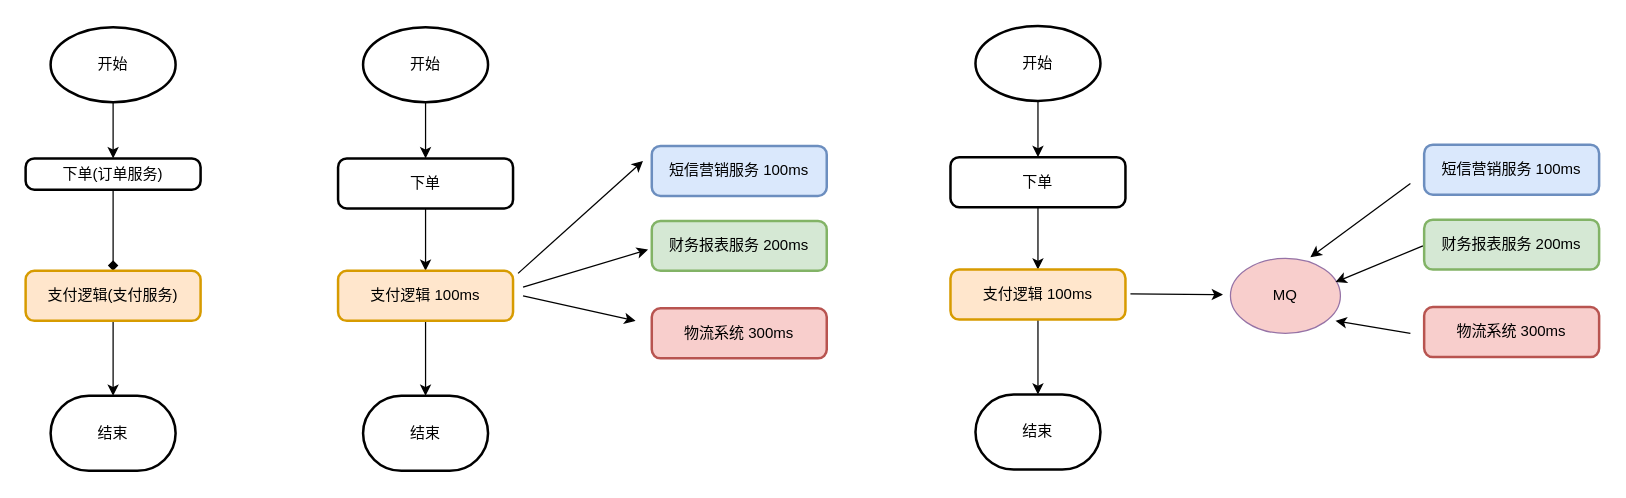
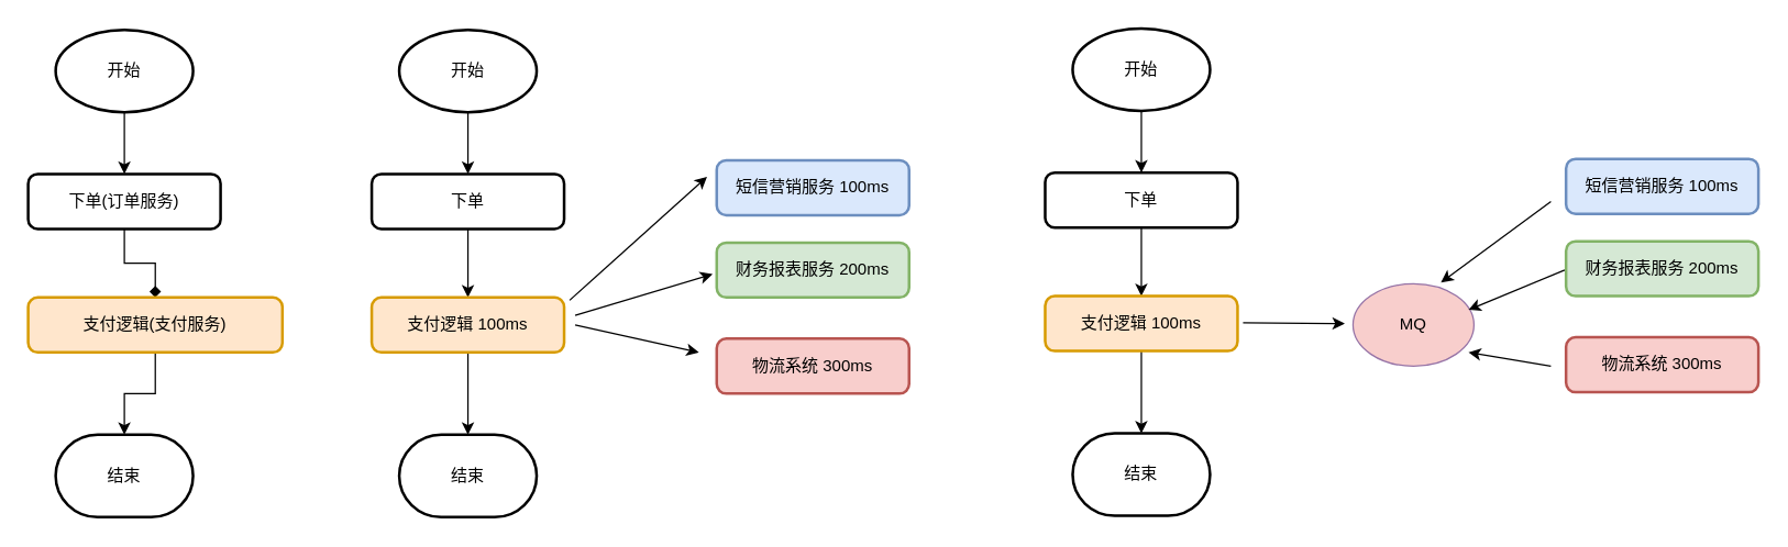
  <mxCell id="0" />
  <mxCell id="1" parent="0" />
  <mxCell id="2" value="" style="edgeStyle=orthogonalEdgeStyle;rounded=0;orthogonalLoop=1;jettySize=auto;html=1;" edge="1" parent="1" source="3" target="5"><mxGeometry relative="1" as="geometry" /></mxCell>
  <mxCell id="3" value="开始" style="strokeWidth=2;html=1;shape=mxgraph.flowchart.start_1;whiteSpace=wrap;" vertex="1" parent="1"><mxGeometry x="40" y="21" width="100" height="60" as="geometry" /></mxCell>
  <mxCell id="4" value="" style="edgeStyle=orthogonalEdgeStyle;rounded=0;orthogonalLoop=1;jettySize=auto;html=1;endArrow=diamond;" edge="1" parent="1" source="5" target="7"><mxGeometry relative="1" as="geometry" /></mxCell>
- <mxCell id="5" value="下单(订单服务)" style="rounded=1;whiteSpace=wrap;html=1;absoluteArcSize=1;arcSize=14;strokeWidth=2;" vertex="1" parent="1"><mxGeometry x="20" y="126" width="140" height="25" as="geometry" /></mxCell>
+ <mxCell id="5" value="下单(订单服务)" style="rounded=1;whiteSpace=wrap;html=1;absoluteArcSize=1;arcSize=14;strokeWidth=2;" vertex="1" parent="1"><mxGeometry x="20" y="126" width="140" height="40" as="geometry" /></mxCell>
  <mxCell id="6" value="" style="edgeStyle=orthogonalEdgeStyle;rounded=0;orthogonalLoop=1;jettySize=auto;html=1;" edge="1" parent="1" source="7" target="8"><mxGeometry relative="1" as="geometry" /></mxCell>
- <mxCell id="7" value="支付逻辑(支付服务)" style="rounded=1;whiteSpace=wrap;html=1;absoluteArcSize=1;arcSize=14;strokeWidth=2;fillColor=#ffe6cc;strokeColor=#d79b00;" vertex="1" parent="1"><mxGeometry x="20" y="216" width="140" height="40" as="geometry" /></mxCell>
+ <mxCell id="7" value="支付逻辑(支付服务)" style="rounded=1;whiteSpace=wrap;html=1;absoluteArcSize=1;arcSize=14;strokeWidth=2;fillColor=#ffe6cc;strokeColor=#d79b00;" vertex="1" parent="1"><mxGeometry x="20" y="216" width="185" height="40" as="geometry" /></mxCell>
  <mxCell id="8" value="结束" style="strokeWidth=2;html=1;shape=mxgraph.flowchart.terminator;whiteSpace=wrap;" vertex="1" parent="1"><mxGeometry x="40" y="316" width="100" height="60" as="geometry" /></mxCell>
  <mxCell id="9" value="" style="edgeStyle=orthogonalEdgeStyle;rounded=0;orthogonalLoop=1;jettySize=auto;html=1;" edge="1" parent="1" source="10" target="12"><mxGeometry relative="1" as="geometry" /></mxCell>
  <mxCell id="10" value="开始" style="strokeWidth=2;html=1;shape=mxgraph.flowchart.start_1;whiteSpace=wrap;" vertex="1" parent="1"><mxGeometry x="290" y="21" width="100" height="60" as="geometry" /></mxCell>
  <mxCell id="11" value="" style="edgeStyle=orthogonalEdgeStyle;rounded=0;orthogonalLoop=1;jettySize=auto;html=1;" edge="1" parent="1" source="12" target="14"><mxGeometry relative="1" as="geometry" /></mxCell>
  <mxCell id="12" value="下单" style="rounded=1;whiteSpace=wrap;html=1;absoluteArcSize=1;arcSize=14;strokeWidth=2;" vertex="1" parent="1"><mxGeometry x="270" y="126" width="140" height="40" as="geometry" /></mxCell>
  <mxCell id="13" value="" style="edgeStyle=orthogonalEdgeStyle;rounded=0;orthogonalLoop=1;jettySize=auto;html=1;" edge="1" parent="1" source="14" target="15"><mxGeometry relative="1" as="geometry" /></mxCell>
  <mxCell id="14" value="支付逻辑 100ms" style="rounded=1;whiteSpace=wrap;html=1;absoluteArcSize=1;arcSize=14;strokeWidth=2;fillColor=#ffe6cc;strokeColor=#d79b00;" vertex="1" parent="1"><mxGeometry x="270" y="216" width="140" height="40" as="geometry" /></mxCell>
  <mxCell id="15" value="结束" style="strokeWidth=2;html=1;shape=mxgraph.flowchart.terminator;whiteSpace=wrap;" vertex="1" parent="1"><mxGeometry x="290" y="316" width="100" height="60" as="geometry" /></mxCell>
  <mxCell id="16" value="短信营销服务 100ms" style="rounded=1;whiteSpace=wrap;html=1;absoluteArcSize=1;arcSize=14;strokeWidth=2;fillColor=#dae8fc;strokeColor=#6c8ebf;" vertex="1" parent="1"><mxGeometry x="521" y="116" width="140" height="40" as="geometry" /></mxCell>
  <mxCell id="17" value="财务报表服务 200ms" style="rounded=1;whiteSpace=wrap;html=1;absoluteArcSize=1;arcSize=14;strokeWidth=2;fillColor=#d5e8d4;strokeColor=#82b366;" vertex="1" parent="1"><mxGeometry x="521" y="176" width="140" height="40" as="geometry" /></mxCell>
  <mxCell id="18" value="物流系统 300ms" style="rounded=1;whiteSpace=wrap;html=1;absoluteArcSize=1;arcSize=14;strokeWidth=2;fillColor=#f8cecc;strokeColor=#b85450;" vertex="1" parent="1"><mxGeometry x="521" y="246" width="140" height="40" as="geometry" /></mxCell>
  <mxCell id="19" value="" style="shape=image;html=1;verticalAlign=top;verticalLabelPosition=bottom;labelBackgroundColor=#ffffff;imageAspect=0;aspect=fixed;image=https://cdn1.iconfinder.com/data/icons/ionicons-fill-vol-1/512/ellipsis-vertical-128.png" vertex="1" parent="1"><mxGeometry x="573" y="313" width="40" height="40" as="geometry" /></mxCell>
  <mxCell id="20" value="" style="endArrow=classic;html=1;rounded=0;" edge="1" parent="1"><mxGeometry width="50" height="50" relative="1" as="geometry"><mxPoint x="414" y="218" as="sourcePoint" /><mxPoint x="514" y="128" as="targetPoint" /></mxGeometry></mxCell>
  <mxCell id="21" value="" style="endArrow=classic;html=1;rounded=0;" edge="1" parent="1"><mxGeometry width="50" height="50" relative="1" as="geometry"><mxPoint x="418" y="229" as="sourcePoint" /><mxPoint x="518" y="199" as="targetPoint" /></mxGeometry></mxCell>
  <mxCell id="22" value="" style="endArrow=classic;html=1;rounded=0;" edge="1" parent="1"><mxGeometry width="50" height="50" relative="1" as="geometry"><mxPoint x="418" y="236" as="sourcePoint" /><mxPoint x="508" y="256" as="targetPoint" /></mxGeometry></mxCell>
  <mxCell id="23" value="" style="edgeStyle=orthogonalEdgeStyle;rounded=0;orthogonalLoop=1;jettySize=auto;html=1;" edge="1" parent="1" source="24" target="26"><mxGeometry relative="1" as="geometry" /></mxCell>
  <mxCell id="24" value="开始" style="strokeWidth=2;html=1;shape=mxgraph.flowchart.start_1;whiteSpace=wrap;" vertex="1" parent="1"><mxGeometry x="780" y="20" width="100" height="60" as="geometry" /></mxCell>
  <mxCell id="25" value="" style="edgeStyle=orthogonalEdgeStyle;rounded=0;orthogonalLoop=1;jettySize=auto;html=1;" edge="1" parent="1" source="26" target="28"><mxGeometry relative="1" as="geometry" /></mxCell>
  <mxCell id="26" value="下单" style="rounded=1;whiteSpace=wrap;html=1;absoluteArcSize=1;arcSize=14;strokeWidth=2;" vertex="1" parent="1"><mxGeometry x="760" y="125" width="140" height="40" as="geometry" /></mxCell>
  <mxCell id="27" value="" style="edgeStyle=orthogonalEdgeStyle;rounded=0;orthogonalLoop=1;jettySize=auto;html=1;" edge="1" parent="1" source="28" target="29"><mxGeometry relative="1" as="geometry" /></mxCell>
  <mxCell id="28" value="支付逻辑 100ms" style="rounded=1;whiteSpace=wrap;html=1;absoluteArcSize=1;arcSize=14;strokeWidth=2;fillColor=#ffe6cc;strokeColor=#d79b00;" vertex="1" parent="1"><mxGeometry x="760" y="215" width="140" height="40" as="geometry" /></mxCell>
  <mxCell id="29" value="结束" style="strokeWidth=2;html=1;shape=mxgraph.flowchart.terminator;whiteSpace=wrap;" vertex="1" parent="1"><mxGeometry x="780" y="315" width="100" height="60" as="geometry" /></mxCell>
  <mxCell id="30" value="短信营销服务 100ms" style="rounded=1;whiteSpace=wrap;html=1;absoluteArcSize=1;arcSize=14;strokeWidth=2;fillColor=#dae8fc;strokeColor=#6c8ebf;" vertex="1" parent="1"><mxGeometry x="1139" y="115" width="140" height="40" as="geometry" /></mxCell>
  <mxCell id="31" value="财务报表服务 200ms" style="rounded=1;whiteSpace=wrap;html=1;absoluteArcSize=1;arcSize=14;strokeWidth=2;fillColor=#d5e8d4;strokeColor=#82b366;" vertex="1" parent="1"><mxGeometry x="1139" y="175" width="140" height="40" as="geometry" /></mxCell>
  <mxCell id="32" value="物流系统 300ms" style="rounded=1;whiteSpace=wrap;html=1;absoluteArcSize=1;arcSize=14;strokeWidth=2;fillColor=#f8cecc;strokeColor=#b85450;" vertex="1" parent="1"><mxGeometry x="1139" y="245" width="140" height="40" as="geometry" /></mxCell>
  <mxCell id="33" value="" style="shape=image;html=1;verticalAlign=top;verticalLabelPosition=bottom;labelBackgroundColor=#ffffff;imageAspect=0;aspect=fixed;image=https://cdn1.iconfinder.com/data/icons/ionicons-fill-vol-1/512/ellipsis-vertical-128.png" vertex="1" parent="1"><mxGeometry x="1191" y="312" width="40" height="40" as="geometry" /></mxCell>
  <mxCell id="34" value="MQ" style="ellipse;whiteSpace=wrap;html=1;fillColor=#f8cecc;strokeColor=#9673a6;" vertex="1" parent="1"><mxGeometry x="984" y="206" width="88" height="60" as="geometry" /></mxCell>
  <mxCell id="35" value="" style="endArrow=classic;html=1;rounded=0;" edge="1" parent="1"><mxGeometry width="50" height="50" relative="1" as="geometry"><mxPoint x="904" y="234.5" as="sourcePoint" /><mxPoint x="978" y="235" as="targetPoint" /></mxGeometry></mxCell>
  <mxCell id="36" value="" style="endArrow=classic;html=1;rounded=0;" edge="1" parent="1"><mxGeometry width="50" height="50" relative="1" as="geometry"><mxPoint x="1128" y="146" as="sourcePoint" /><mxPoint x="1048" y="205" as="targetPoint" /></mxGeometry></mxCell>
  <mxCell id="37" value="" style="endArrow=classic;html=1;rounded=0;" edge="1" parent="1"><mxGeometry width="50" height="50" relative="1" as="geometry"><mxPoint x="1138" y="196" as="sourcePoint" /><mxPoint x="1068" y="225" as="targetPoint" /></mxGeometry></mxCell>
  <mxCell id="38" value="" style="endArrow=classic;html=1;rounded=0;entryX=0.955;entryY=0.833;entryDx=0;entryDy=0;entryPerimeter=0;" edge="1" parent="1" target="34"><mxGeometry width="50" height="50" relative="1" as="geometry"><mxPoint x="1128" y="266" as="sourcePoint" /><mxPoint x="1078" y="235" as="targetPoint" /></mxGeometry></mxCell>
